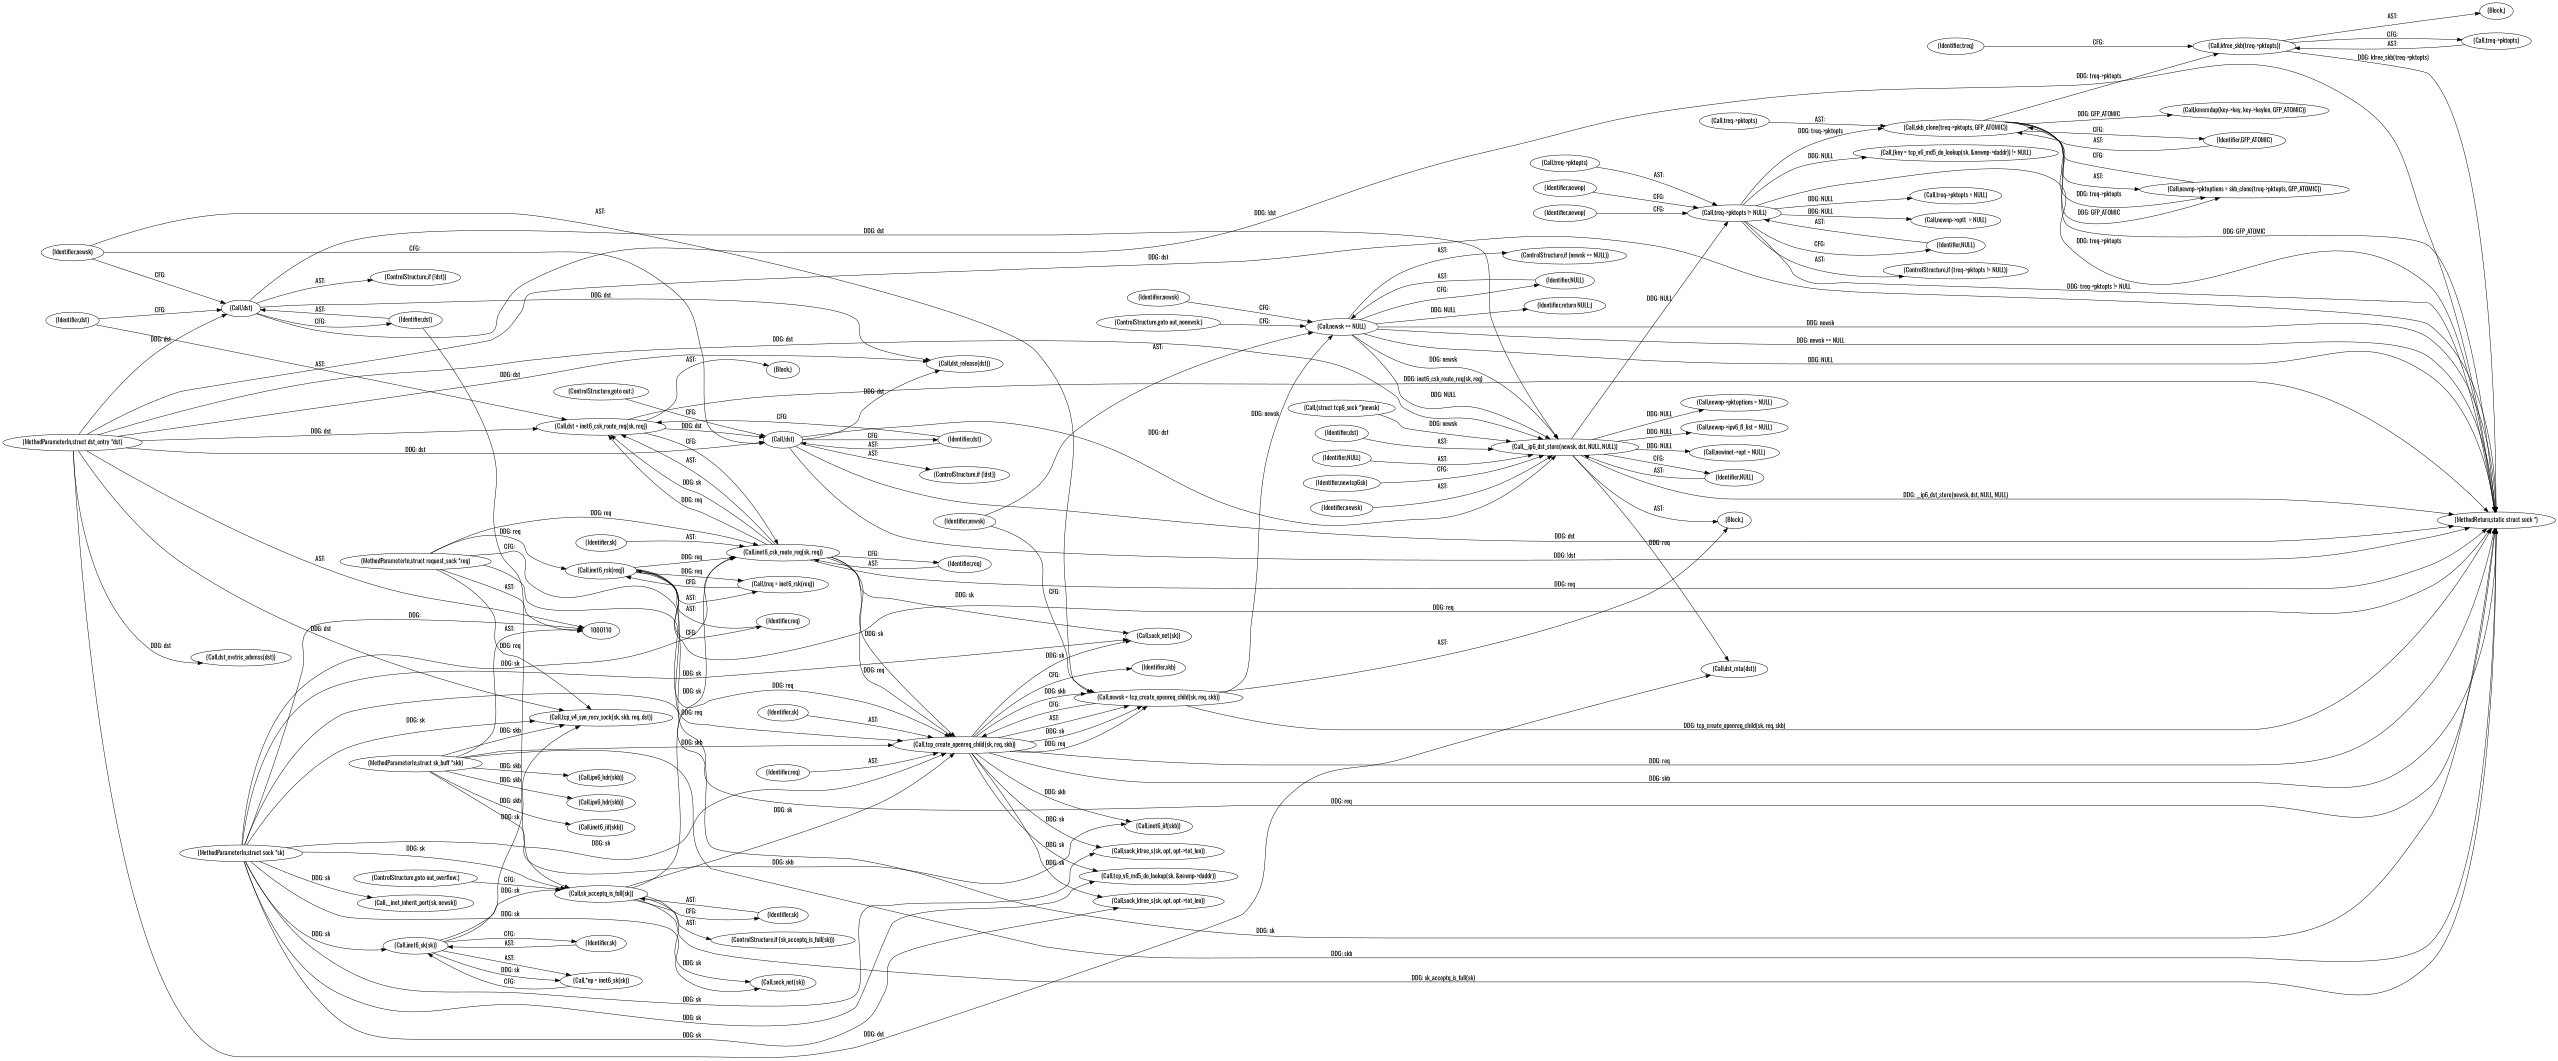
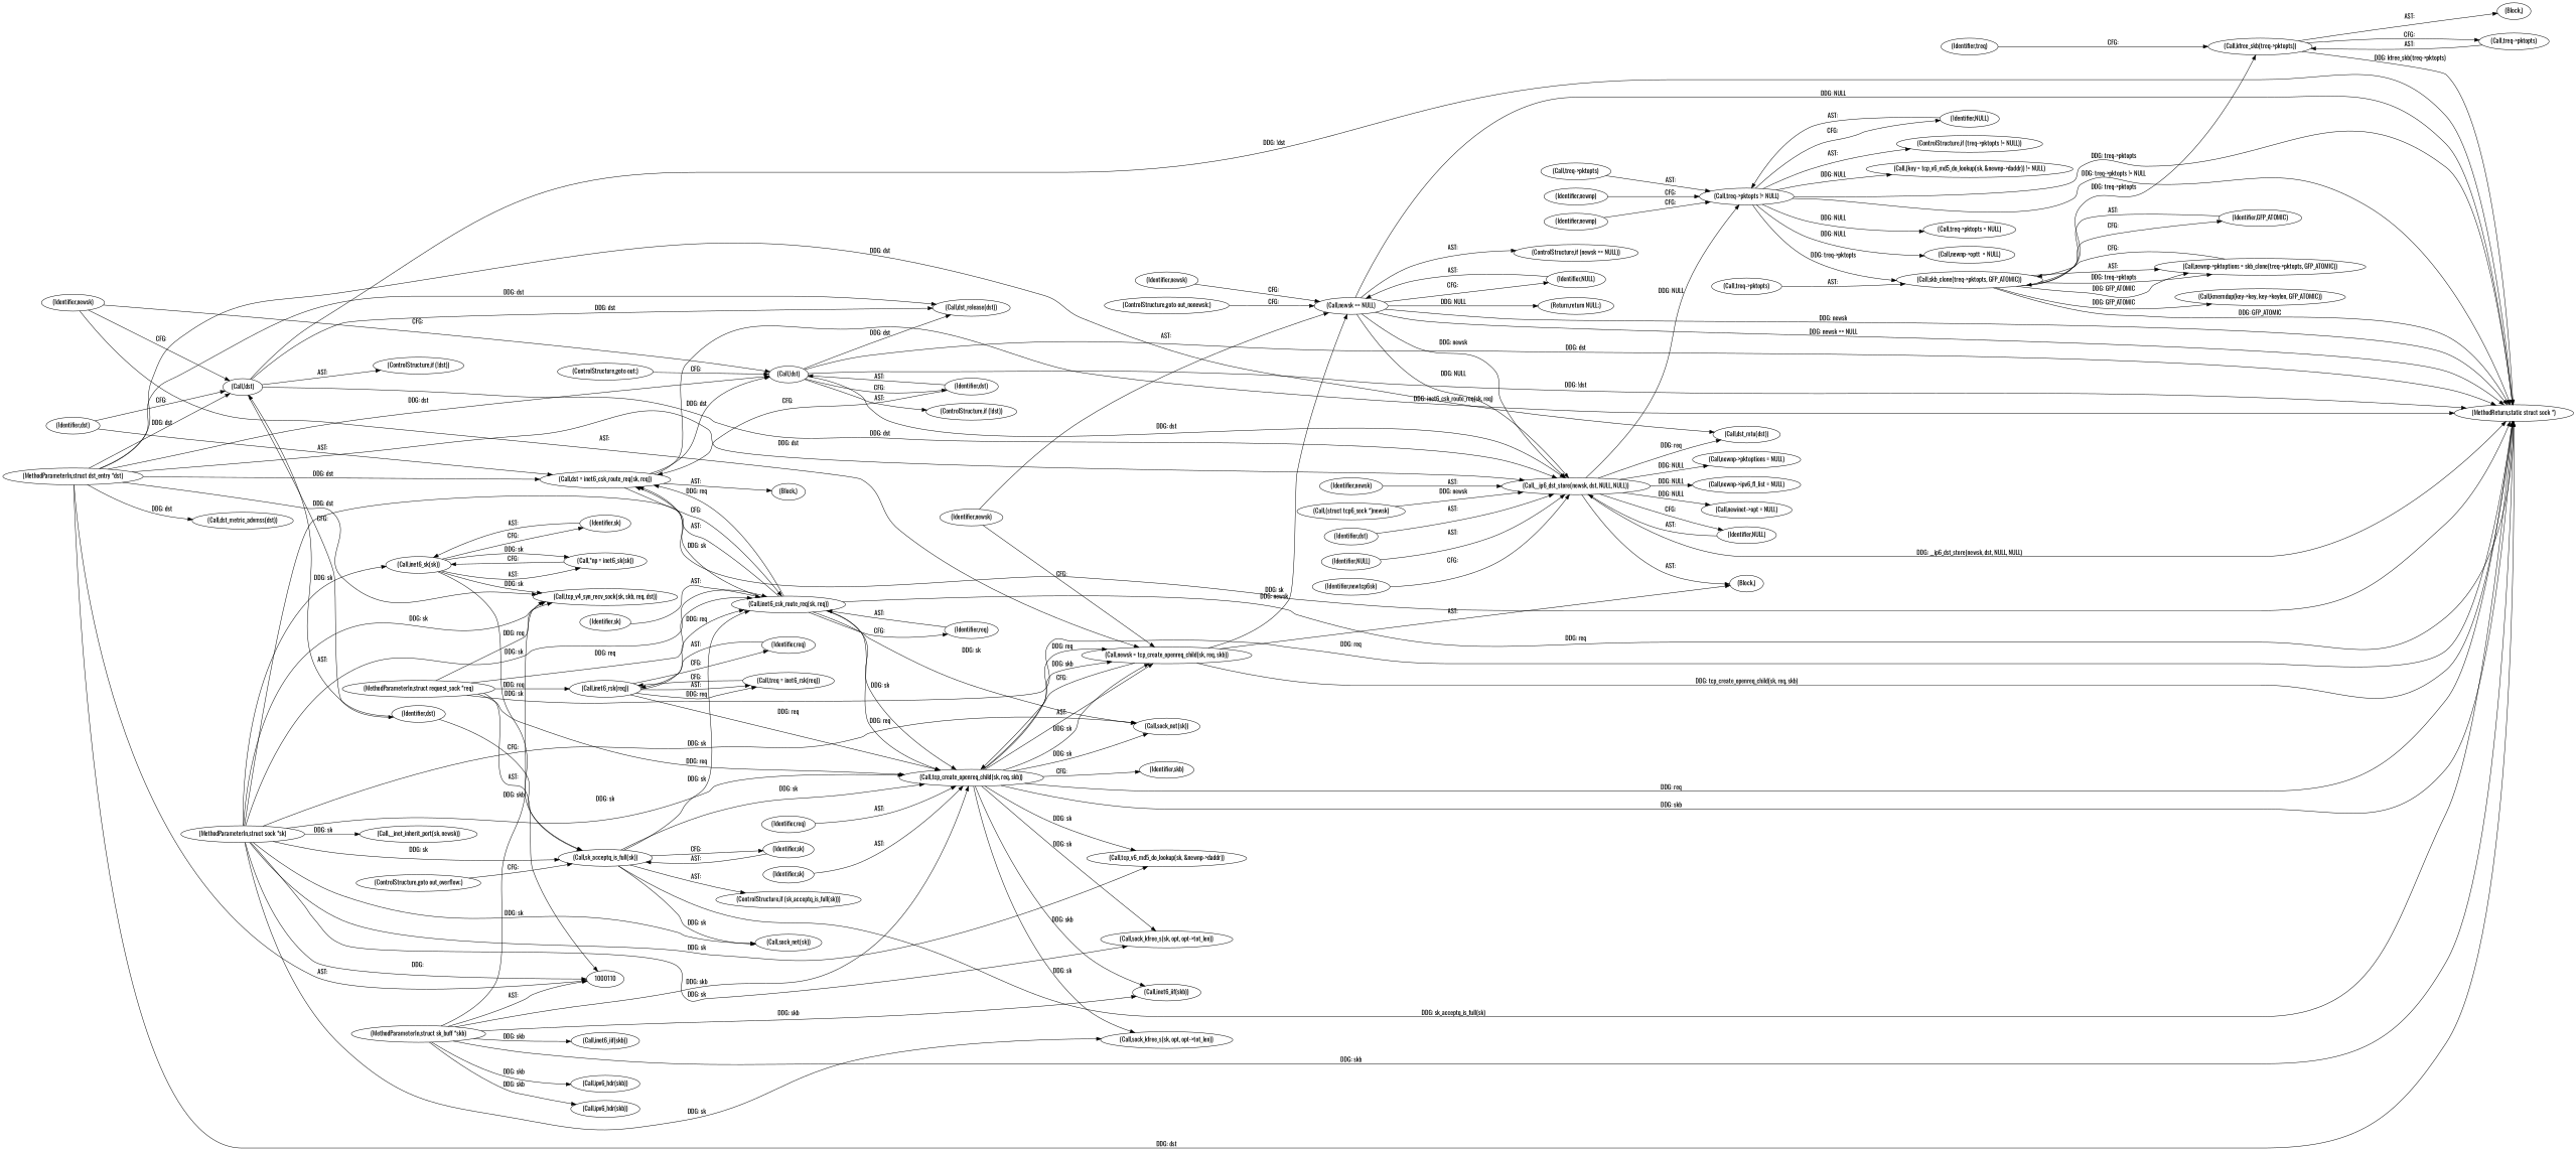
  digraph {
    fontname=Oswald
    rankdir=LR
    node [fontname=Oswald]
    edge [fontname=Oswald]
    n1 [label="(Call,kfree_skb(treq->pktopts))"]
    n2 [label="(Block,)"]
    n3 [label="(MethodReturn,static struct sock *)"]
    n4 [label="(Call,treq->pktopts)"]
    n5 [label="(Call,skb_clone(treq->pktopts, GFP_ATOMIC))"]
    n6 [label="(Call,newnp->pktoptions = skb_clone(treq->pktopts, GFP_ATOMIC))"]
    n7 [label="(Call,kmemdup(key->key, key->keylen, GFP_ATOMIC))"]
    n8 [label="(Identifier,GFP_ATOMIC)"]
    n9 [label="(Call,treq->pktopts != NULL)"]
    n10 [label="(Call,treq->pktopts = NULL)"]
    n11 [label="(Call,newnp->opt\t  = NULL)"]
    n12 [label="(Identifier,NULL)"]
    n13 [label="(ControlStructure,if (treq->pktopts != NULL))"]
    n14 [label="(Call,(key = tcp_v6_md5_do_lookup(sk, &newnp->daddr)) != NULL)"]
    n15 [label="(Call,__ip6_dst_store(newsk, dst, NULL, NULL))"]
    n16 [label="(Identifier,NULL)"]
    n17 [label="(Call,dst_mtu(dst))"]
    n18 [label="(Block,)"]
    n19 [label="(Call,newnp->pktoptions = NULL)"]
    n20 [label="(Call,newnp->ipv6_fl_list = NULL)"]
    n21 [label="(Call,newinet->opt = NULL)"]
    n22 [label="(Call,(struct tcp6_sock *)newsk)"]
    n23 [label="(Call,newsk == NULL)"]
    n24 [label="(ControlStructure,if (newsk == NULL))"]
    n25 [label="(Identifier,NULL)"]
-   n26 [label="(Identifier,return NULL;)"]
+   n26 [label="(Return,return NULL;)"]
    n27 [label="(Call,newsk = tcp_create_openreq_child(sk, req, skb))"]
    n28 [label="(Call,tcp_create_openreq_child(sk, req, skb))"]
    n29 [label="(Identifier,skb)"]
    n30 [label="(Call,tcp_v6_md5_do_lookup(sk, &newnp->daddr))"]
    n31 [label="(Call,sock_kfree_s(sk, opt, opt->tot_len))"]
    n32 [label="(Call,inet6_iif(skb))"]
    n33 [label="(Call,sock_net(sk))"]
    n34 [label="(Call,sock_kfree_s(sk, opt, opt->tot_len))"]
    n35 [label="(Call,sk_acceptq_is_full(sk))"]
    n36 [label="(Call,inet6_csk_route_req(sk, req))"]
    n37 [label="(Call,sock_net(sk))"]
    n38 [label="(Identifier,sk)"]
    n39 [label="(ControlStructure,if (sk_acceptq_is_full(sk)))"]
    n40 [label="(Call,dst = inet6_csk_route_req(sk, req))"]
    n41 [label="(Identifier,req)"]
    n42 [label="(Call,inet6_sk(sk))"]
    n43 [label="(Call,tcp_v4_syn_recv_sock(sk, skb, req, dst))"]
    n44 [label="(Identifier,sk)"]
    n45 [label="(Call,*np = inet6_sk(sk))"]
    n46 [label="(MethodParameterIn,struct sock *sk)"]
    n47 [label="(Call,__inet_inherit_port(sk, newsk))"]
    1000110
    n49 [label="(Call,!dst)"]
    n50 [label="(Block,)"]
    n51 [label="(Call,inet6_rsk(req))"]
    n52 [label="(Identifier,req)"]
    n53 [label="(Call,treq = inet6_rsk(req))"]
    n54 [label="(MethodParameterIn,struct request_sock *req)"]
    n55 [label="(MethodParameterIn,struct sk_buff *skb)"]
    n56 [label="(Call,ipv6_hdr(skb))"]
    n57 [label="(Call,ipv6_hdr(skb))"]
    n58 [label="(Call,inet6_iif(skb))"]
    n59 [label="(Identifier,dst)"]
    n60 [label="(Call,dst_release(dst))"]
    n61 [label="(ControlStructure,if (!dst))"]
    n62 [label="(MethodParameterIn,struct dst_entry *dst)"]
    n63 [label="(Call,!dst)"]
    n64 [label="(Call,dst_metric_advmss(dst))"]
    n65 [label="(ControlStructure,if (!dst))"]
    n66 [label="(Identifier,dst)"]
    n67 [label="(Identifier,newsk)"]
    n68 [label="(Call,treq->pktopts)"]
    n69 [label="(Identifier,dst)"]
    n70 [label="(Identifier,NULL)"]
    n71 [label="(ControlStructure,goto out;)"]
    n72 [label="(Identifier,dst)"]
    n73 [label="(ControlStructure,goto out_overflow;)"]
    n74 [label="(Identifier,newtcp6sk)"]
    n75 [label="(ControlStructure,goto out_nonewsk;)"]
    n76 [label="(Identifier,req)"]
    n77 [label="(Identifier,treq)"]
    n78 [label="(Identifier,newsk)"]
    n79 [label="(Identifier,newsk)"]
    n80 [label="(Identifier,newsk)"]
    n81 [label="(Identifier,newnp)"]
    n82 [label="(Identifier,sk)"]
    n83 [label="(Identifier,newnp)"]
    n84 [label="(Identifier,sk)"]
    n85 [label="(Call,treq->pktopts)"]
    n1 -> n2 [label="AST: "]
    n1 -> n3 [label="DDG: kfree_skb(treq->pktopts)"]
    n1 -> n4 [label="CFG: "]
    n4 -> n1 [label="AST: "]
    n5 -> n1 [label="DDG: treq->pktopts"]
    n5 -> n3 [label="DDG: GFP_ATOMIC"]
    n5 -> n6 [label="AST: "]
    n5 -> n6 [label="DDG: treq->pktopts"]
    n5 -> n6 [label="DDG: GFP_ATOMIC"]
    n5 -> n7 [label="DDG: GFP_ATOMIC"]
    n5 -> n8 [label="CFG: "]
    n6 -> n5 [label="CFG: "]
    n8 -> n5 [label="AST: "]
    n9 -> n3 [label="DDG: treq->pktopts"]
    n9 -> n3 [label="DDG: treq->pktopts != NULL"]
    n9 -> n5 [label="DDG: treq->pktopts"]
    n9 -> n10 [label="DDG: NULL"]
    n9 -> n11 [label="DDG: NULL"]
    n9 -> n12 [label="CFG: "]
    n9 -> n13 [label="AST: "]
    n9 -> n14 [label="DDG: NULL"]
    n12 -> n9 [label="AST: "]
    n15 -> n3 [label="DDG: __ip6_dst_store(newsk, dst, NULL, NULL)"]
    n15 -> n9 [label="DDG: NULL"]
    n15 -> n16 [label="CFG: "]
    n15 -> n17 [label="DDG: req"]
    n15 -> n18 [label="AST: "]
    n15 -> n19 [label="DDG: NULL"]
    n15 -> n20 [label="DDG: NULL"]
    n15 -> n21 [label="DDG: NULL"]
    n16 -> n15 [label="AST: "]
    n22 -> n15 [label="DDG: newsk"]
    n23 -> n3 [label="DDG: NULL"]
    n23 -> n3 [label="DDG: newsk"]
    n23 -> n3 [label="DDG: newsk == NULL"]
    n23 -> n15 [label="DDG: newsk"]
    n23 -> n15 [label="DDG: NULL"]
    n23 -> n24 [label="AST: "]
    n23 -> n25 [label="CFG: "]
    n23 -> n26 [label="DDG: NULL"]
    n25 -> n23 [label="AST: "]
    n27 -> n3 [label="DDG: tcp_create_openreq_child(sk, req, skb)"]
    n27 -> n18 [label="AST: "]
    n27 -> n23 [label="DDG: newsk"]
    n27 -> n28 [label="CFG: "]
    n28 -> n3 [label="DDG: req"]
    n28 -> n3 [label="DDG: skb"]
    n28 -> n27 [label="AST: "]
    n28 -> n27 [label="DDG: sk"]
    n28 -> n27 [label="DDG: req"]
    n28 -> n27 [label="DDG: skb"]
    n28 -> n29 [label="CFG: "]
    n28 -> n30 [label="DDG: sk"]
    n28 -> n31 [label="DDG: sk"]
    n28 -> n32 [label="DDG: skb"]
    n28 -> n33 [label="DDG: sk"]
    n28 -> n34 [label="DDG: sk"]
    n35 -> n3 [label="DDG: sk_acceptq_is_full(sk)"]
    n35 -> n28 [label="DDG: sk"]
    n35 -> n36 [label="DDG: sk"]
    n35 -> n37 [label="DDG: sk"]
    n35 -> n38 [label="CFG: "]
    n35 -> n39 [label="AST: "]
    n36 -> n3 [label="DDG: req"]
    n36 -> n28 [label="DDG: sk"]
    n36 -> n28 [label="DDG: req"]
    n36 -> n33 [label="DDG: sk"]
    n36 -> n40 [label="AST: "]
    n36 -> n40 [label="DDG: sk"]
    n36 -> n40 [label="DDG: req"]
    n36 -> n41 [label="CFG: "]
    n38 -> n35 [label="AST: "]
    n40 -> n3 [label="DDG: inet6_csk_route_req(sk, req)"]
    n40 -> n36 [label="CFG: "]
    n40 -> n49 [label="DDG: dst"]
    n40 -> n50 [label="AST: "]
    n41 -> n36 [label="AST: "]
    n42 -> n35 [label="DDG: sk"]
    n42 -> n43 [label="DDG: sk"]
    n42 -> n44 [label="CFG: "]
    n42 -> n45 [label="AST: "]
    n42 -> n45 [label="DDG: sk"]
    n44 -> n42 [label="AST: "]
    n45 -> n42 [label="CFG: "]
    n46 -> n3 [label="DDG: sk"]
    n46 -> n28 [label="DDG: sk"]
    n46 -> n30 [label="DDG: sk"]
    n46 -> n31 [label="DDG: sk"]
    n46 -> n33 [label="DDG: sk"]
    n46 -> n34 [label="DDG: sk"]
    n46 -> n35 [label="DDG: sk"]
    n46 -> n36 [label="DDG: sk"]
    n46 -> n37 [label="DDG: sk"]
    n46 -> n42 [label="DDG: sk"]
    n46 -> n43 [label="DDG: sk"]
    n46 -> n47 [label="DDG: sk"]
    n46 -> 1000110 [label="DDG: "]
    n49 -> n3 [label="DDG: dst"]
    n49 -> n3 [label="DDG: !dst"]
    n49 -> n15 [label="DDG: dst"]
    n49 -> n59 [label="CFG: "]
    n49 -> n60 [label="DDG: dst"]
    n49 -> n61 [label="AST: "]
-   n51 -> n3 [label="DDG: req"]
    n51 -> n28 [label="DDG: req"]
    n51 -> n36 [label="DDG: req"]
    n51 -> n52 [label="CFG: "]
    n51 -> n53 [label="AST: "]
    n51 -> n53 [label="DDG: req"]
    n52 -> n51 [label="AST: "]
    n53 -> n51 [label="CFG: "]
    n54 -> n3 [label="DDG: req"]
    n54 -> n28 [label="DDG: req"]
    n54 -> n36 [label="DDG: req"]
    n54 -> n43 [label="DDG: req"]
    n54 -> 1000110 [label="AST: "]
    n54 -> n51 [label="DDG: req"]
    n55 -> n3 [label="DDG: skb"]
    n55 -> n28 [label="DDG: skb"]
    n55 -> n32 [label="DDG: skb"]
    n55 -> n43 [label="DDG: skb"]
    n55 -> 1000110 [label="AST: "]
    n55 -> n56 [label="DDG: skb"]
    n55 -> n57 [label="DDG: skb"]
    n55 -> n58 [label="DDG: skb"]
    n59 -> n40 [label="CFG: "]
    n59 -> n49 [label="AST: "]
    n62 -> n3 [label="DDG: dst"]
    n62 -> n15 [label="DDG: dst"]
    n62 -> n17 [label="DDG: dst"]
    n62 -> n40 [label="DDG: dst"]
    n62 -> n43 [label="DDG: dst"]
    n62 -> 1000110 [label="AST: "]
    n62 -> n49 [label="DDG: dst"]
    n62 -> n60 [label="DDG: dst"]
    n62 -> n63 [label="DDG: dst"]
    n62 -> n64 [label="DDG: dst"]
    n63 -> n3 [label="DDG: !dst"]
    n63 -> n15 [label="DDG: dst"]
    n63 -> n60 [label="DDG: dst"]
    n63 -> n65 [label="AST: "]
    n63 -> n66 [label="CFG: "]
    n66 -> n35 [label="CFG: "]
    n66 -> n63 [label="AST: "]
    n67 -> n23 [label="CFG: "]
    n68 -> n5 [label="AST: "]
    n69 -> n15 [label="AST: "]
    n70 -> n15 [label="AST: "]
    n71 -> n49 [label="CFG: "]
    n72 -> n40 [label="AST: "]
    n72 -> n63 [label="CFG: "]
    n73 -> n35 [label="CFG: "]
    n74 -> n15 [label="CFG: "]
    n75 -> n23 [label="CFG: "]
    n76 -> n28 [label="AST: "]
    n77 -> n1 [label="CFG: "]
    n78 -> n15 [label="AST: "]
    n79 -> n23 [label="AST: "]
    n79 -> n27 [label="CFG: "]
    n80 -> n27 [label="AST: "]
    n80 -> n49 [label="CFG: "]
    n80 -> n63 [label="CFG: "]
    n81 -> n9 [label="CFG: "]
    n82 -> n28 [label="AST: "]
    n83 -> n9 [label="CFG: "]
    n84 -> n36 [label="AST: "]
    n85 -> n9 [label="AST: "]
  }
